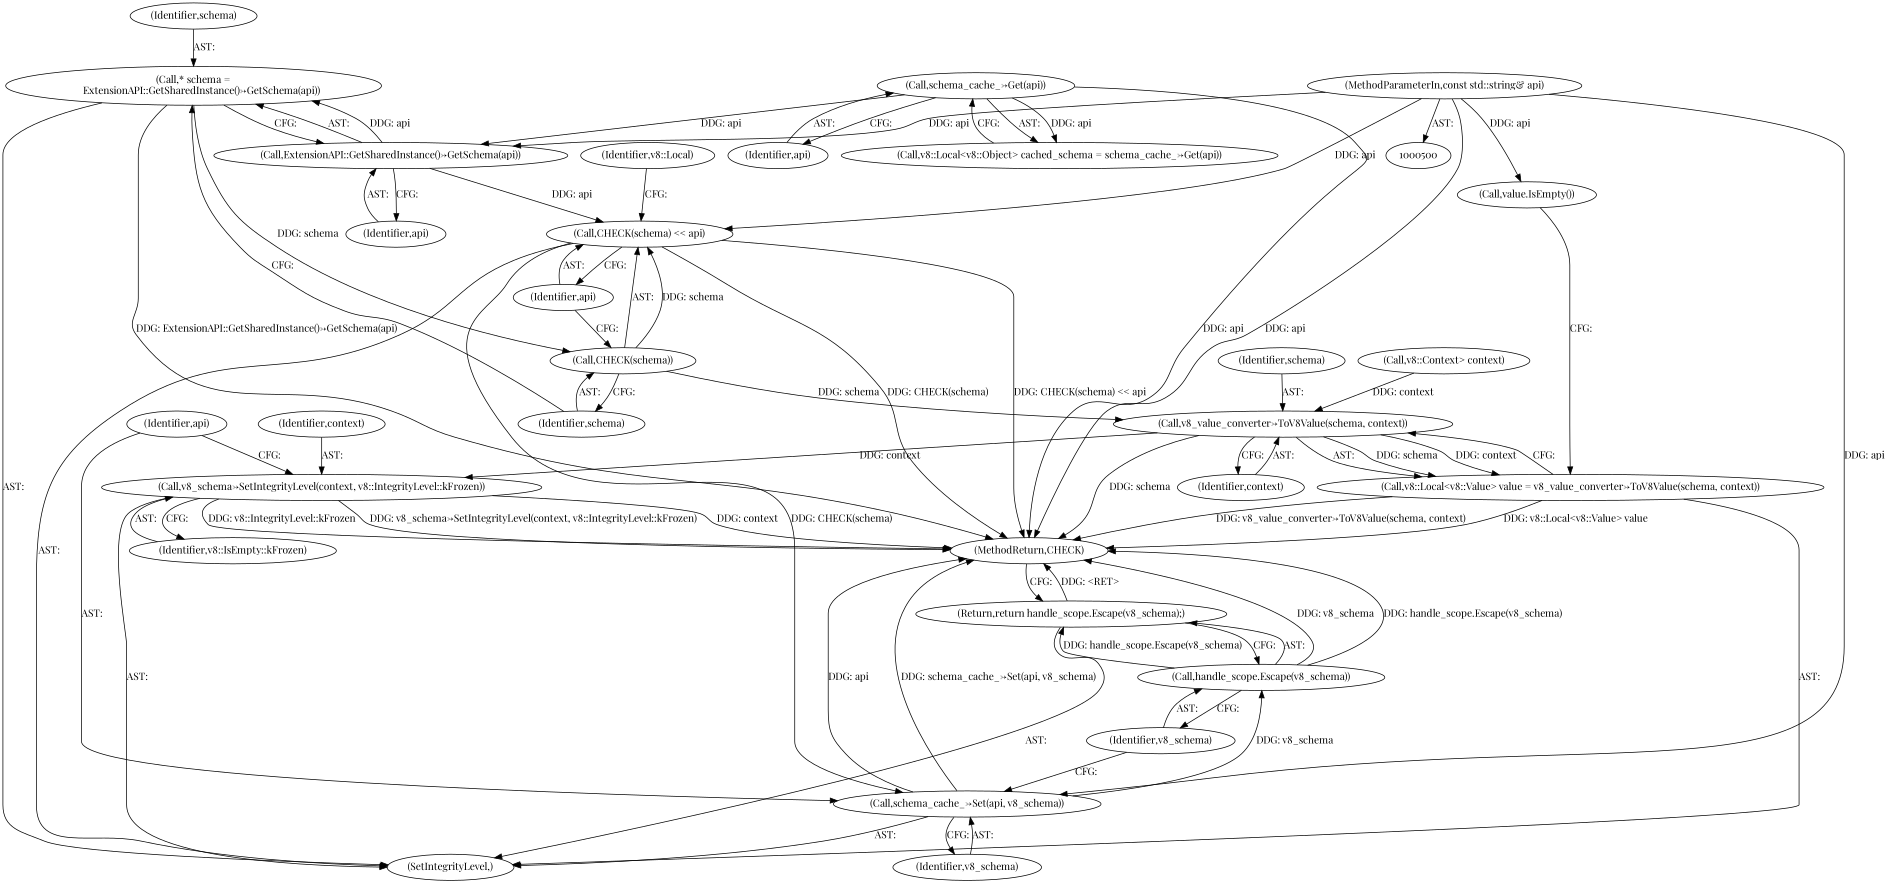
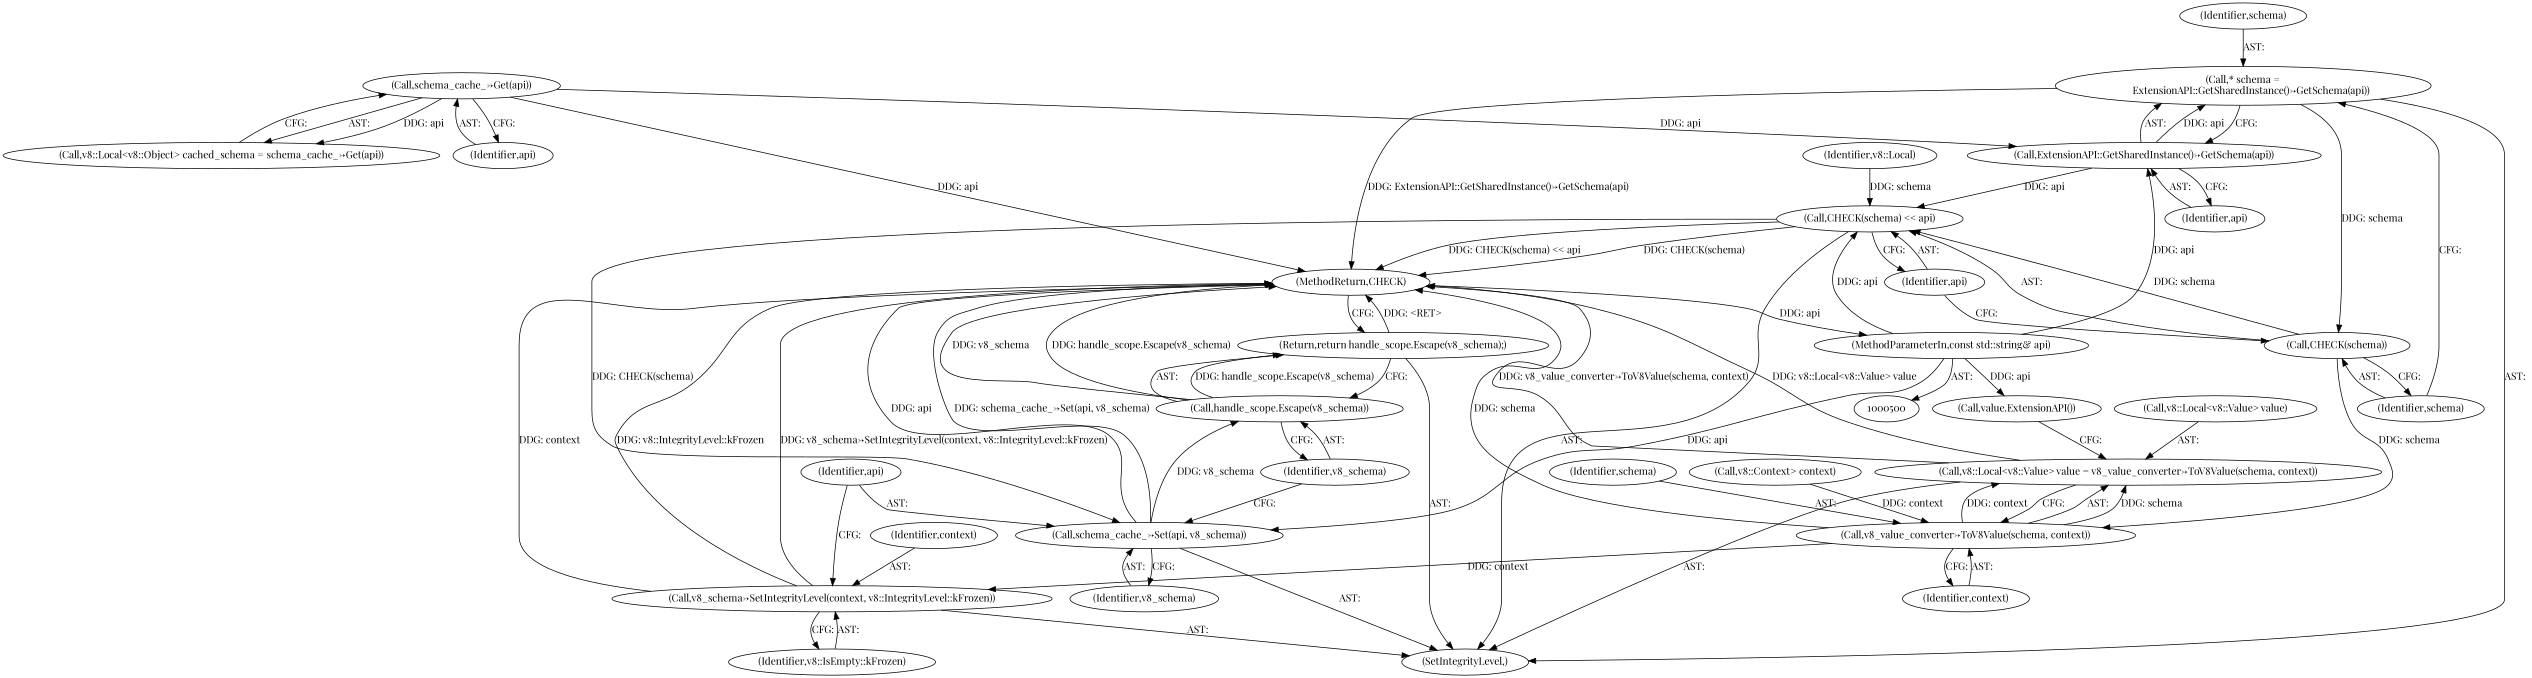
  digraph {
    fontname="Playfair Display"
    node [fontname="Playfair Display"]
    edge [fontname="Playfair Display"]
    n1 [label="(Call,* schema =\n      ExtensionAPI::GetSharedInstance()->GetSchema(api))"]
    n2 [label="(Call,ExtensionAPI::GetSharedInstance()->GetSchema(api))"]
    n3 [label="(Call,CHECK(schema))"]
    n4 [label="(MethodReturn,CHECK)"]
    n5 [label="(SetIntegrityLevel,)"]
    n6 [label="(Call,CHECK(schema) << api)"]
    n7 [label="(Identifier,api)"]
    n8 [label="(Call,v8_value_converter->ToV8Value(schema, context))"]
    n9 [label="(Identifier,schema)"]
    n10 [label="(Return,return handle_scope.Escape(v8_schema);)"]
    n11 [label="(Call,schema_cache_->Set(api, v8_schema))"]
    n12 [label="(Identifier,api)"]
    n13 [label="(Call,schema_cache_->Get(api))"]
    n14 [label="(Identifier,api)"]
    n15 [label="(Call,v8::Local<v8::Object> cached_schema = schema_cache_->Get(api))"]
    n16 [label="(MethodParameterIn,const std::string& api)"]
    n17 [label=1000500]
-   n18 [label="(Call,value.IsEmpty())"]
+   n18 [label="(Call,value.ExtensionAPI())"]
    n19 [label="(Call,handle_scope.Escape(v8_schema))"]
    n20 [label="(Identifier,v8_schema)"]
    n21 [label="(Call,v8::Local<v8::Value> value = v8_value_converter->ToV8Value(schema, context))"]
    n22 [label="(Call,v8_schema->SetIntegrityLevel(context, v8::IntegrityLevel::kFrozen))"]
    n23 [label="(Identifier,context)"]
    n24 [label="(Identifier,v8_schema)"]
    n25 [label="(Identifier,v8::IsEmpty::kFrozen)"]
    n26 [label="(Identifier,schema)"]
    n27 [label="(Identifier,api)"]
    n28 [label="(Identifier,v8::Local)"]
    n29 [label="(Identifier,schema)"]
    n30 [label="(Call,v8::Context> context)"]
+   n31 [label="(Call,v8::Local<v8::Value> value)"]
    n32 [label="(Identifier,context)"]
    n1 -> n2 [label="CFG: "]
    n1 -> n3 [label="DDG: schema"]
    n1 -> n4 [label="DDG: ExtensionAPI::GetSharedInstance()->GetSchema(api)"]
    n1 -> n5 [label="AST: "]
    n2 -> n1 [label="AST: "]
    n2 -> n1 [label="DDG: api"]
    n2 -> n6 [label="DDG: api"]
    n2 -> n7 [label="CFG: "]
    n3 -> n6 [label="AST: "]
    n3 -> n6 [label="DDG: schema"]
    n3 -> n8 [label="DDG: schema"]
    n3 -> n9 [label="CFG: "]
    n4 -> n10 [label="CFG: "]
    n6 -> n4 [label="DDG: CHECK(schema)"]
    n6 -> n4 [label="DDG: CHECK(schema) << api"]
    n6 -> n5 [label="AST: "]
    n6 -> n11 [label="DDG: CHECK(schema)"]
    n6 -> n12 [label="CFG: "]
    n7 -> n2 [label="AST: "]
    n8 -> n4 [label="DDG: schema"]
    n8 -> n21 [label="AST: "]
    n8 -> n21 [label="DDG: schema"]
    n8 -> n21 [label="DDG: context"]
    n8 -> n22 [label="DDG: context"]
    n8 -> n23 [label="CFG: "]
    n9 -> n1 [label="CFG: "]
    n9 -> n3 [label="AST: "]
    n10 -> n4 [label="DDG: <RET>"]
    n10 -> n5 [label="AST: "]
    n10 -> n19 [label="CFG: "]
    n11 -> n4 [label="DDG: api"]
    n11 -> n4 [label="DDG: schema_cache_->Set(api, v8_schema)"]
    n11 -> n5 [label="AST: "]
    n11 -> n19 [label="DDG: v8_schema"]
    n11 -> n20 [label="CFG: "]
    n12 -> n3 [label="CFG: "]
    n12 -> n6 [label="AST: "]
    n13 -> n2 [label="DDG: api"]
    n13 -> n4 [label="DDG: api"]
    n13 -> n14 [label="CFG: "]
    n13 -> n15 [label="AST: "]
    n13 -> n15 [label="DDG: api"]
    n14 -> n13 [label="AST: "]
    n15 -> n13 [label="CFG: "]
    n16 -> n2 [label="DDG: api"]
-   n16 -> n4 [label="DDG: api"]
+   n4 -> n16 [label="DDG: api"]
    n16 -> n6 [label="DDG: api"]
    n16 -> n11 [label="DDG: api"]
    n16 -> n17 [label="AST: "]
    n16 -> n18 [label="DDG: api"]
    n18 -> n21 [label="CFG: "]
    n19 -> n4 [label="DDG: v8_schema"]
    n19 -> n4 [label="DDG: handle_scope.Escape(v8_schema)"]
    n19 -> n10 [label="AST: "]
    n19 -> n10 [label="DDG: handle_scope.Escape(v8_schema)"]
    n19 -> n24 [label="CFG: "]
    n20 -> n11 [label="AST: "]
    n21 -> n4 [label="DDG: v8_value_converter->ToV8Value(schema, context)"]
    n21 -> n4 [label="DDG: v8::Local<v8::Value> value"]
    n21 -> n5 [label="AST: "]
    n21 -> n8 [label="CFG: "]
    n22 -> n4 [label="DDG: context"]
    n22 -> n4 [label="DDG: v8::IntegrityLevel::kFrozen"]
    n22 -> n4 [label="DDG: v8_schema->SetIntegrityLevel(context, v8::IntegrityLevel::kFrozen)"]
    n22 -> n5 [label="AST: "]
    n22 -> n25 [label="CFG: "]
    n23 -> n8 [label="AST: "]
    n24 -> n11 [label="CFG: "]
    n24 -> n19 [label="AST: "]
    n25 -> n22 [label="AST: "]
    n26 -> n1 [label="AST: "]
    n27 -> n11 [label="AST: "]
    n27 -> n22 [label="CFG: "]
-   n28 -> n6 [label="CFG: "]
+   n28 -> n6 [label="DDG: schema"]
    n29 -> n8 [label="AST: "]
    n30 -> n8 [label="DDG: context"]
+   n31 -> n21 [label="AST: "]
    n32 -> n22 [label="AST: "]
  }
